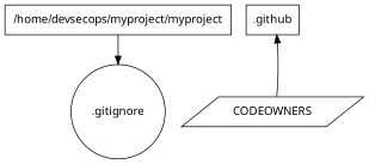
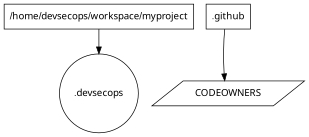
  digraph {
    node [fontname=Symbol fontsize=14 shape=box]
    edge [fontname=Symbol fontsize=10]
-   n1 [label="/home/devsecops/myproject/myproject"]
-   n2 [label=".gitignore" shape=circle]
+   n1 [label="/home/devsecops/workspace/myproject"]
+   n2 [label=".devsecops" shape=circle]
    n3 [label=".github"]
    n4 [label=CODEOWNERS shape=parallelogram]
    n1 -> n2
-   n4 -> n3
+   n3 -> n4
  }
